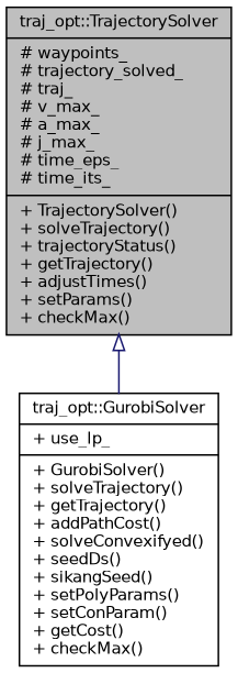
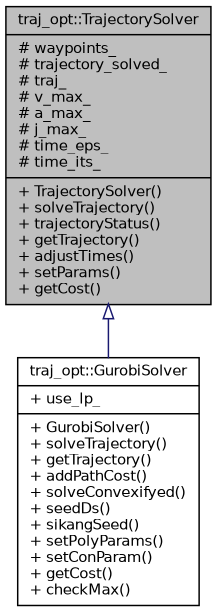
  digraph {
    node [color=black fontname=Helvetica fontsize=10 shape=record style=filled]
-   n1 [fillcolor=grey75 fontcolor=black height=0.2 label="{traj_opt::TrajectorySolver\n|# waypoints_\l# trajectory_solved_\l# traj_\l# v_max_\l# a_max_\l# j_max_\l# time_eps_\l# time_its_\l|+ TrajectorySolver()\l+ solveTrajectory()\l+ trajectoryStatus()\l+ getTrajectory()\l+ adjustTimes()\l+ setParams()\l+ checkMax()\l}" width=0.4]
+   n1 [fillcolor=grey75 fontcolor=black height=0.2 label="{traj_opt::TrajectorySolver\n|# waypoints_\l# trajectory_solved_\l# traj_\l# v_max_\l# a_max_\l# j_max_\l# time_eps_\l# time_its_\l|+ TrajectorySolver()\l+ solveTrajectory()\l+ trajectoryStatus()\l+ getTrajectory()\l+ adjustTimes()\l+ setParams()\l+ getCost()\l}" width=0.4]
    n2 [fillcolor=white height=0.2 label="{traj_opt::GurobiSolver\n|+ use_lp_\l|+ GurobiSolver()\l+ solveTrajectory()\l+ getTrajectory()\l+ addPathCost()\l+ solveConvexifyed()\l+ seedDs()\l+ sikangSeed()\l+ setPolyParams()\l+ setConParam()\l+ getCost()\l+ checkMax()\l}" width=0.4]
    n1 -> n2 [arrowtail=onormal color=midnightblue dir=back fontname=Helvetica fontsize=10 labelfontname=Helvetica labelfontsize=10 style=solid]
  }
